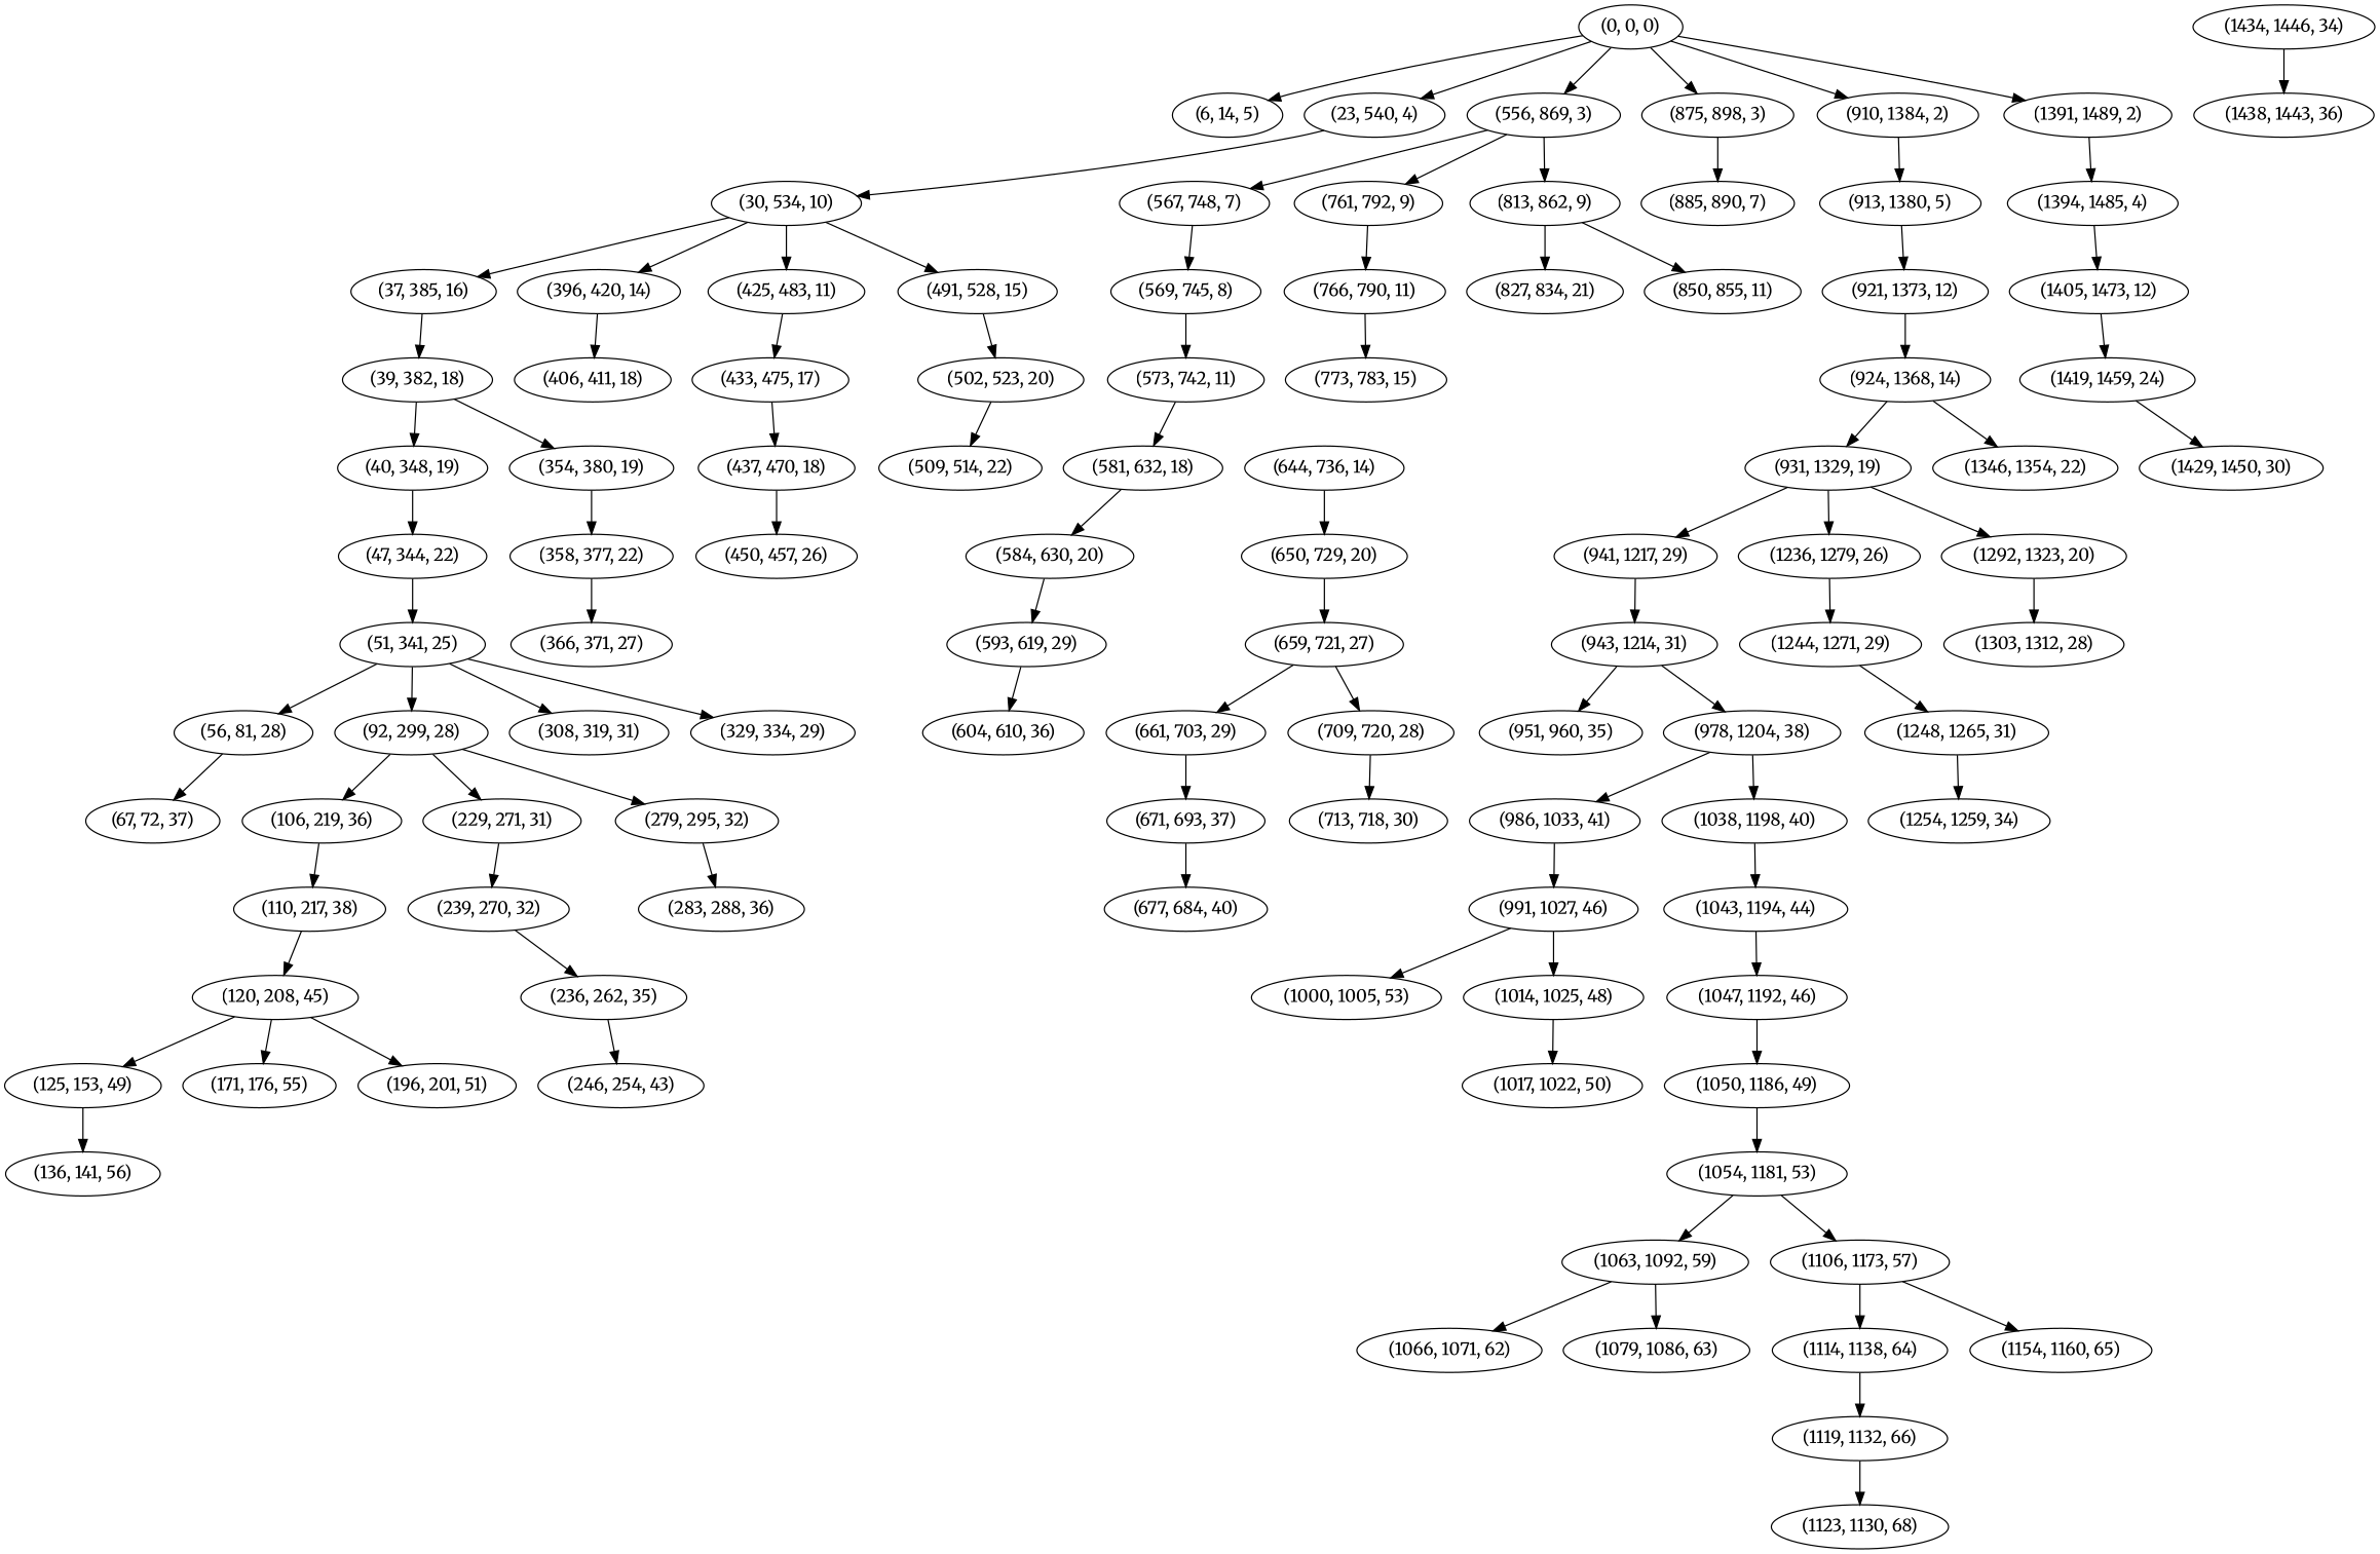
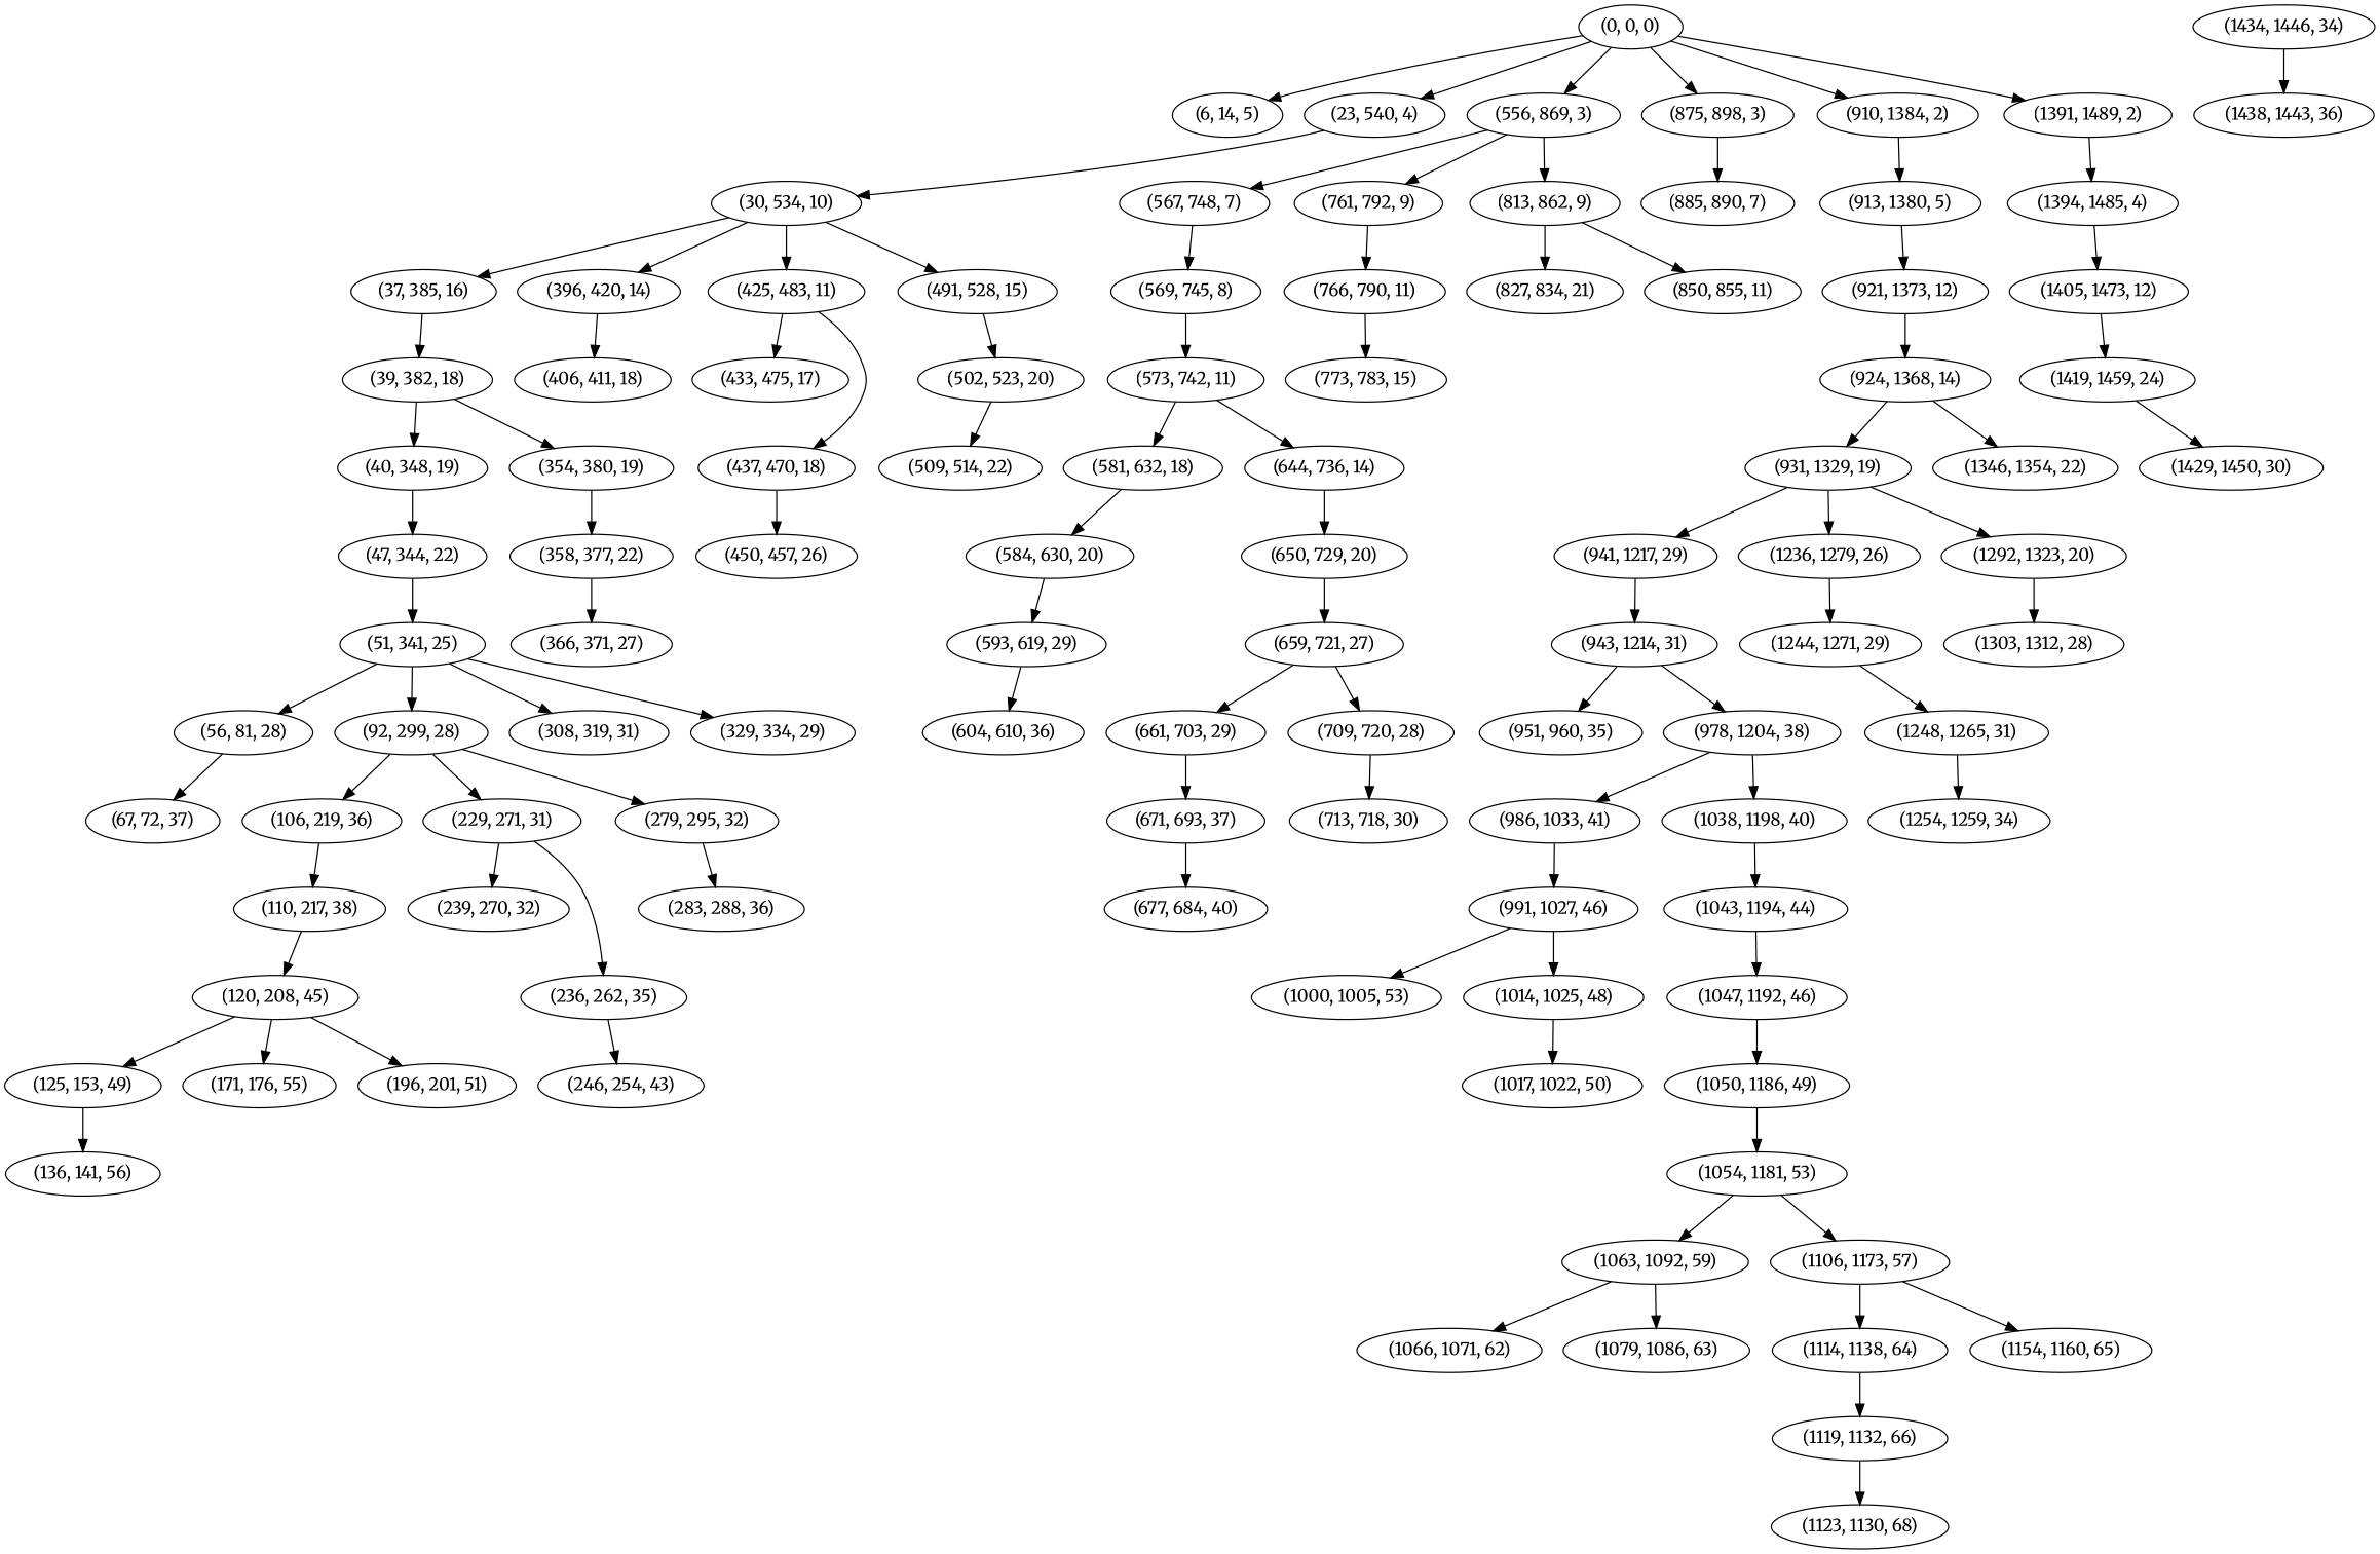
  digraph {
    fontname=Merriweather
    node [fontname=Merriweather]
    edge [fontname=Merriweather]
    "(0, 0, 0)"
    "(6, 14, 5)"
    "(23, 540, 4)"
    "(556, 869, 3)"
    "(875, 898, 3)"
    "(910, 1384, 2)"
    "(1391, 1489, 2)"
    "(30, 534, 10)"
    "(567, 748, 7)"
    "(761, 792, 9)"
    "(813, 862, 9)"
    "(885, 890, 7)"
    "(913, 1380, 5)"
    "(1394, 1485, 4)"
    "(37, 385, 16)"
    "(396, 420, 14)"
    "(425, 483, 11)"
    "(491, 528, 15)"
    "(39, 382, 18)"
    "(406, 411, 18)"
    "(433, 475, 17)"
    "(502, 523, 20)"
    "(40, 348, 19)"
    "(354, 380, 19)"
    "(47, 344, 22)"
    "(358, 377, 22)"
    "(51, 341, 25)"
    "(56, 81, 28)"
    "(92, 299, 28)"
    "(308, 319, 31)"
    "(329, 334, 29)"
    "(67, 72, 37)"
    "(106, 219, 36)"
    "(229, 271, 31)"
    "(279, 295, 32)"
    "(110, 217, 38)"
    n37 [label="(239, 270, 32)"]
    "(283, 288, 36)"
    "(120, 208, 45)"
    "(125, 153, 49)"
    "(171, 176, 55)"
    "(196, 201, 51)"
    "(136, 141, 56)"
    "(236, 262, 35)"
    "(246, 254, 43)"
    "(366, 371, 27)"
    "(437, 470, 18)"
    "(450, 457, 26)"
    "(509, 514, 22)"
    "(569, 745, 8)"
    "(766, 790, 11)"
    "(827, 834, 21)"
    "(850, 855, 11)"
    "(573, 742, 11)"
    "(581, 632, 18)"
    "(644, 736, 14)"
    "(584, 630, 20)"
    "(650, 729, 20)"
    "(593, 619, 29)"
    "(604, 610, 36)"
    "(659, 721, 27)"
    "(661, 703, 29)"
    "(709, 720, 28)"
    "(671, 693, 37)"
    "(713, 718, 30)"
    "(677, 684, 40)"
    "(773, 783, 15)"
    "(921, 1373, 12)"
    "(924, 1368, 14)"
    "(931, 1329, 19)"
    "(1346, 1354, 22)"
    "(941, 1217, 29)"
    "(1236, 1279, 26)"
    "(1292, 1323, 20)"
    "(943, 1214, 31)"
    "(1244, 1271, 29)"
    "(1303, 1312, 28)"
    "(951, 960, 35)"
    "(978, 1204, 38)"
    "(986, 1033, 41)"
    "(1038, 1198, 40)"
    "(991, 1027, 46)"
    "(1043, 1194, 44)"
    "(1000, 1005, 53)"
    "(1014, 1025, 48)"
    "(1017, 1022, 50)"
    "(1047, 1192, 46)"
    "(1050, 1186, 49)"
    "(1054, 1181, 53)"
    "(1063, 1092, 59)"
    "(1106, 1173, 57)"
    "(1066, 1071, 62)"
    "(1079, 1086, 63)"
    "(1114, 1138, 64)"
    "(1154, 1160, 65)"
    "(1119, 1132, 66)"
    "(1123, 1130, 68)"
    "(1248, 1265, 31)"
    "(1254, 1259, 34)"
    "(1405, 1473, 12)"
    "(1419, 1459, 24)"
    "(1429, 1450, 30)"
    "(1434, 1446, 34)"
    "(1438, 1443, 36)"
    "(0, 0, 0)" -> "(6, 14, 5)"
    "(0, 0, 0)" -> "(23, 540, 4)"
    "(0, 0, 0)" -> "(556, 869, 3)"
    "(0, 0, 0)" -> "(875, 898, 3)"
    "(0, 0, 0)" -> "(910, 1384, 2)"
    "(0, 0, 0)" -> "(1391, 1489, 2)"
    "(23, 540, 4)" -> "(30, 534, 10)"
    "(556, 869, 3)" -> "(567, 748, 7)"
    "(556, 869, 3)" -> "(761, 792, 9)"
    "(556, 869, 3)" -> "(813, 862, 9)"
    "(875, 898, 3)" -> "(885, 890, 7)"
    "(910, 1384, 2)" -> "(913, 1380, 5)"
    "(1391, 1489, 2)" -> "(1394, 1485, 4)"
    "(30, 534, 10)" -> "(37, 385, 16)"
    "(30, 534, 10)" -> "(396, 420, 14)"
    "(30, 534, 10)" -> "(425, 483, 11)"
    "(30, 534, 10)" -> "(491, 528, 15)"
    "(567, 748, 7)" -> "(569, 745, 8)"
    "(761, 792, 9)" -> "(766, 790, 11)"
    "(813, 862, 9)" -> "(827, 834, 21)"
    "(813, 862, 9)" -> "(850, 855, 11)"
    "(913, 1380, 5)" -> "(921, 1373, 12)"
    "(1394, 1485, 4)" -> "(1405, 1473, 12)"
    "(37, 385, 16)" -> "(39, 382, 18)"
    "(396, 420, 14)" -> "(406, 411, 18)"
    "(425, 483, 11)" -> "(433, 475, 17)"
    "(491, 528, 15)" -> "(502, 523, 20)"
    "(39, 382, 18)" -> "(40, 348, 19)"
    "(39, 382, 18)" -> "(354, 380, 19)"
-   "(433, 475, 17)" -> "(437, 470, 18)"
+   "(425, 483, 11)" -> "(437, 470, 18)"
    "(502, 523, 20)" -> "(509, 514, 22)"
    "(40, 348, 19)" -> "(47, 344, 22)"
    "(354, 380, 19)" -> "(358, 377, 22)"
    "(47, 344, 22)" -> "(51, 341, 25)"
    "(358, 377, 22)" -> "(366, 371, 27)"
    "(51, 341, 25)" -> "(56, 81, 28)"
    "(51, 341, 25)" -> "(92, 299, 28)"
    "(51, 341, 25)" -> "(308, 319, 31)"
    "(51, 341, 25)" -> "(329, 334, 29)"
    "(56, 81, 28)" -> "(67, 72, 37)"
    "(92, 299, 28)" -> "(106, 219, 36)"
    "(92, 299, 28)" -> "(229, 271, 31)"
    "(92, 299, 28)" -> "(279, 295, 32)"
    "(106, 219, 36)" -> "(110, 217, 38)"
    "(229, 271, 31)" -> n37
    "(279, 295, 32)" -> "(283, 288, 36)"
    "(110, 217, 38)" -> "(120, 208, 45)"
-   n37 -> "(236, 262, 35)"
+   "(229, 271, 31)" -> "(236, 262, 35)"
    "(120, 208, 45)" -> "(125, 153, 49)"
    "(120, 208, 45)" -> "(171, 176, 55)"
    "(120, 208, 45)" -> "(196, 201, 51)"
    "(125, 153, 49)" -> "(136, 141, 56)"
    "(236, 262, 35)" -> "(246, 254, 43)"
    "(437, 470, 18)" -> "(450, 457, 26)"
    "(569, 745, 8)" -> "(573, 742, 11)"
    "(766, 790, 11)" -> "(773, 783, 15)"
    "(573, 742, 11)" -> "(581, 632, 18)"
+   "(573, 742, 11)" -> "(644, 736, 14)"
    "(581, 632, 18)" -> "(584, 630, 20)"
    "(644, 736, 14)" -> "(650, 729, 20)"
    "(584, 630, 20)" -> "(593, 619, 29)"
    "(650, 729, 20)" -> "(659, 721, 27)"
    "(593, 619, 29)" -> "(604, 610, 36)"
    "(659, 721, 27)" -> "(661, 703, 29)"
    "(659, 721, 27)" -> "(709, 720, 28)"
    "(661, 703, 29)" -> "(671, 693, 37)"
    "(709, 720, 28)" -> "(713, 718, 30)"
    "(671, 693, 37)" -> "(677, 684, 40)"
    "(921, 1373, 12)" -> "(924, 1368, 14)"
    "(924, 1368, 14)" -> "(931, 1329, 19)"
    "(924, 1368, 14)" -> "(1346, 1354, 22)"
    "(931, 1329, 19)" -> "(941, 1217, 29)"
    "(931, 1329, 19)" -> "(1236, 1279, 26)"
    "(931, 1329, 19)" -> "(1292, 1323, 20)"
    "(941, 1217, 29)" -> "(943, 1214, 31)"
    "(1236, 1279, 26)" -> "(1244, 1271, 29)"
    "(1292, 1323, 20)" -> "(1303, 1312, 28)"
    "(943, 1214, 31)" -> "(951, 960, 35)"
    "(943, 1214, 31)" -> "(978, 1204, 38)"
    "(1244, 1271, 29)" -> "(1248, 1265, 31)"
    "(978, 1204, 38)" -> "(986, 1033, 41)"
    "(978, 1204, 38)" -> "(1038, 1198, 40)"
    "(986, 1033, 41)" -> "(991, 1027, 46)"
    "(1038, 1198, 40)" -> "(1043, 1194, 44)"
    "(991, 1027, 46)" -> "(1000, 1005, 53)"
    "(991, 1027, 46)" -> "(1014, 1025, 48)"
    "(1043, 1194, 44)" -> "(1047, 1192, 46)"
    "(1014, 1025, 48)" -> "(1017, 1022, 50)"
    "(1047, 1192, 46)" -> "(1050, 1186, 49)"
    "(1050, 1186, 49)" -> "(1054, 1181, 53)"
    "(1054, 1181, 53)" -> "(1063, 1092, 59)"
    "(1054, 1181, 53)" -> "(1106, 1173, 57)"
    "(1063, 1092, 59)" -> "(1066, 1071, 62)"
    "(1063, 1092, 59)" -> "(1079, 1086, 63)"
    "(1106, 1173, 57)" -> "(1114, 1138, 64)"
    "(1106, 1173, 57)" -> "(1154, 1160, 65)"
    "(1114, 1138, 64)" -> "(1119, 1132, 66)"
    "(1119, 1132, 66)" -> "(1123, 1130, 68)"
    "(1248, 1265, 31)" -> "(1254, 1259, 34)"
    "(1405, 1473, 12)" -> "(1419, 1459, 24)"
    "(1419, 1459, 24)" -> "(1429, 1450, 30)"
    "(1434, 1446, 34)" -> "(1438, 1443, 36)"
  }
